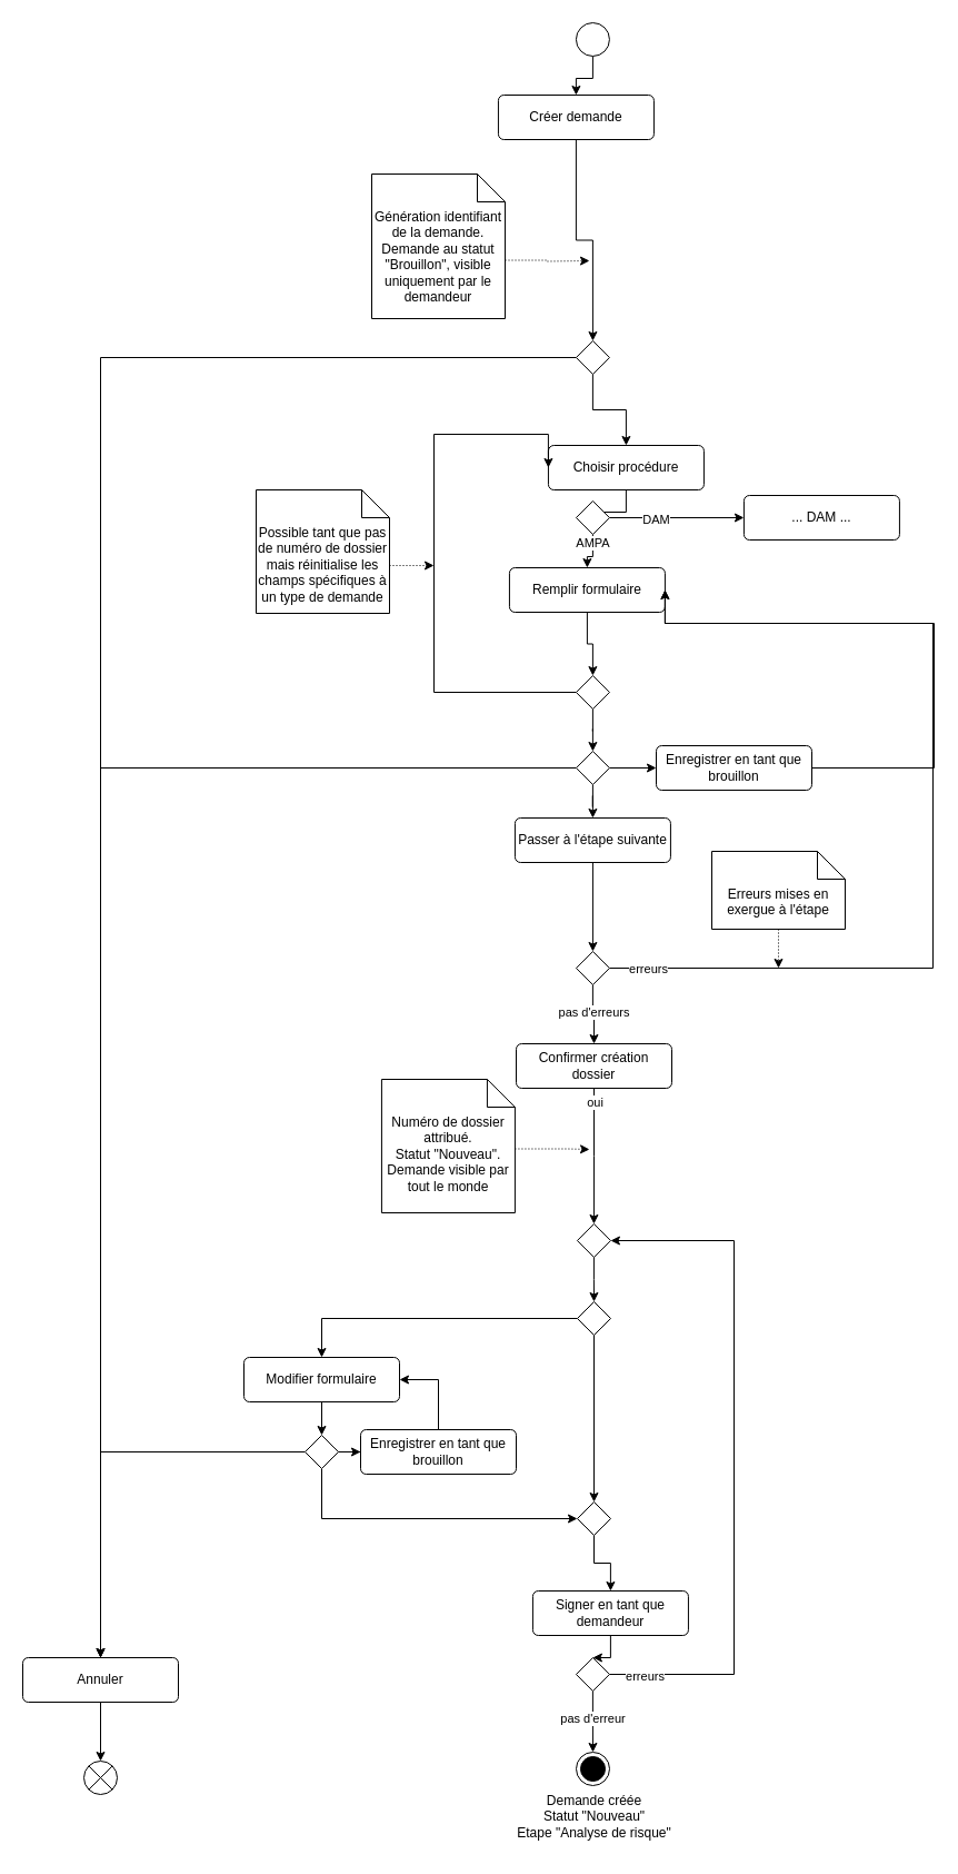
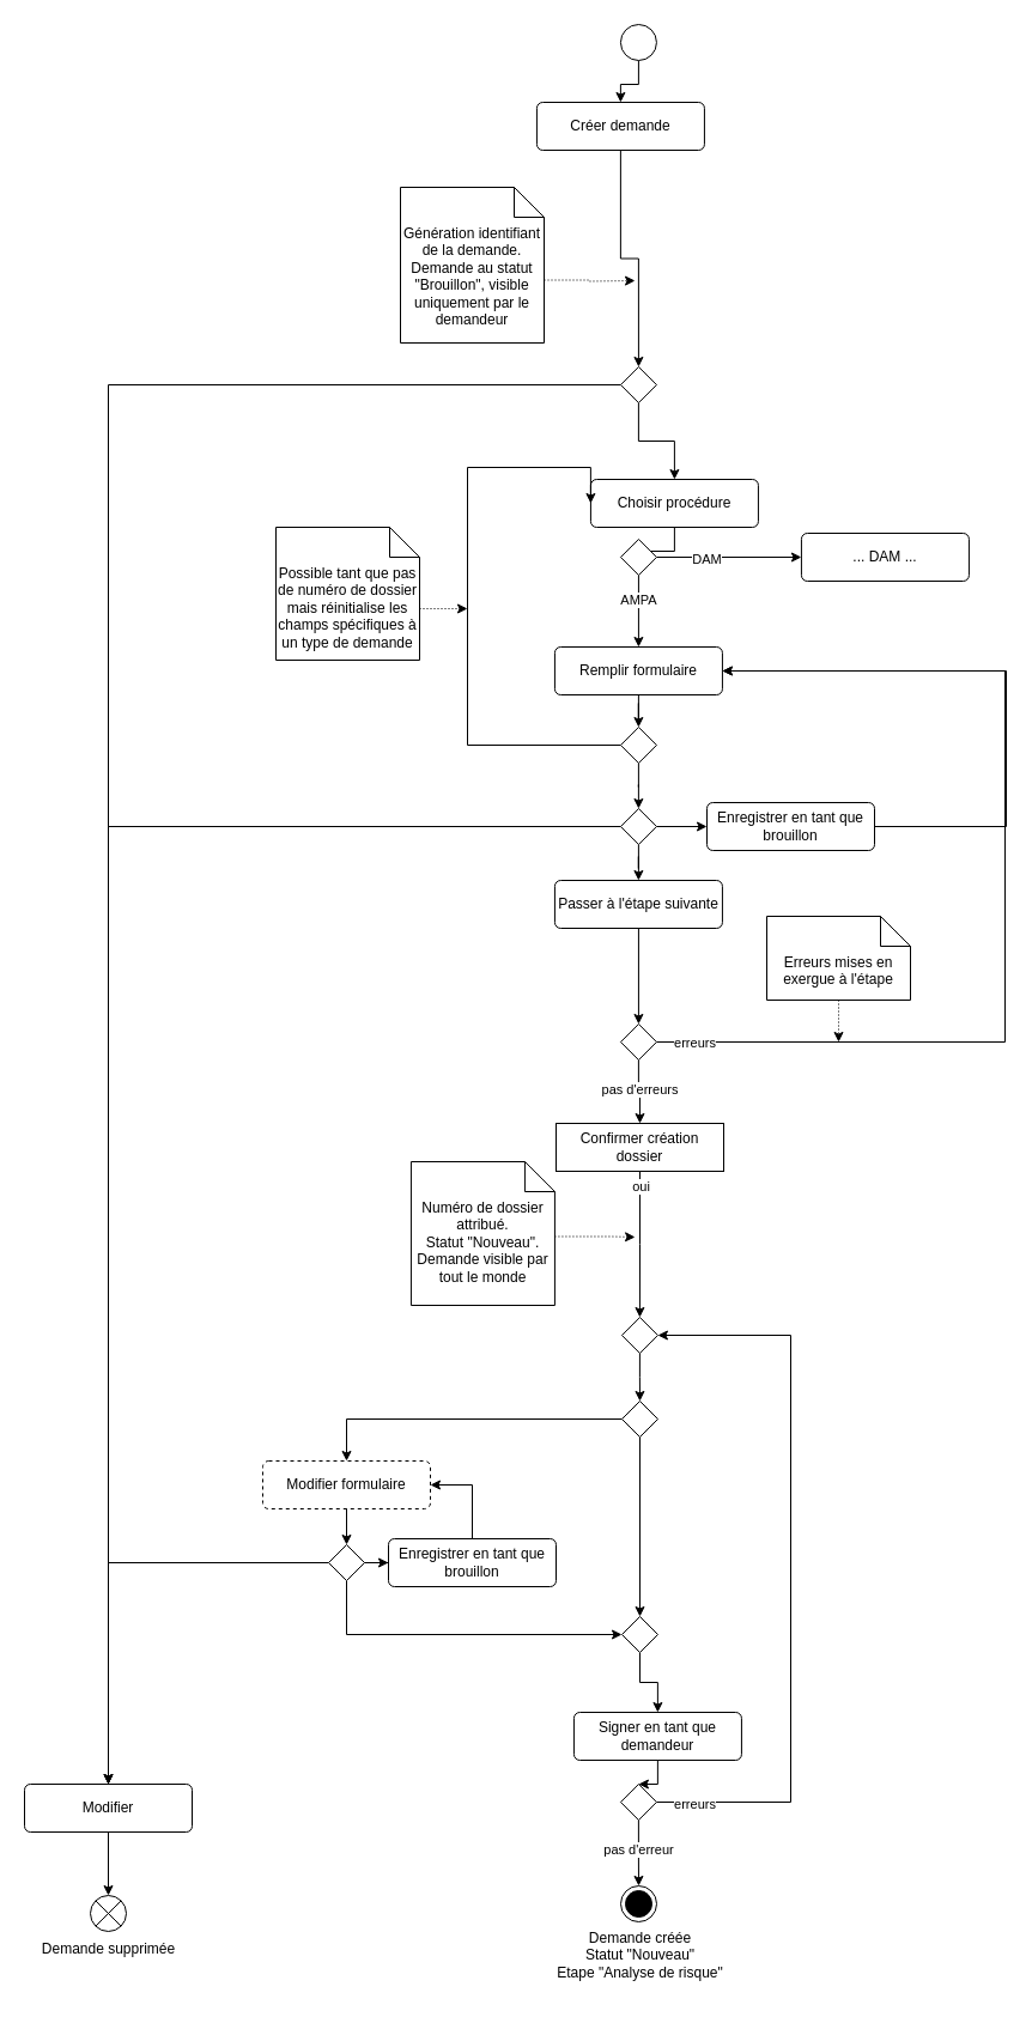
  <mxCell id="0" />
  <mxCell id="1" parent="0" />
  <mxCell id="2" style="edgeStyle=orthogonalEdgeStyle;rounded=0;orthogonalLoop=1;jettySize=auto;html=1;exitX=0.5;exitY=1;exitDx=0;exitDy=0;" edge="1" parent="1" source="3" target="5"><mxGeometry relative="1" as="geometry" /></mxCell>
  <mxCell id="3" value="" style="ellipse;" vertex="1" parent="1"><mxGeometry x="517.93" y="20" width="30" height="30" as="geometry" /></mxCell>
  <mxCell id="4" value="" style="edgeStyle=orthogonalEdgeStyle;rounded=0;orthogonalLoop=1;jettySize=auto;html=1;entryX=0.5;entryY=0;entryDx=0;entryDy=0;" edge="1" parent="1" source="49" target="18"><mxGeometry relative="1" as="geometry"><mxPoint x="533" y="300" as="targetPoint" /></mxGeometry></mxCell>
  <mxCell id="5" value="&lt;div&gt;Créer demande&lt;/div&gt;" style="html=1;align=center;verticalAlign=middle;rounded=1;absoluteArcSize=1;arcSize=10;dashed=0;whiteSpace=wrap;" vertex="1" parent="1"><mxGeometry x="447.93" y="85" width="140" height="40" as="geometry" /></mxCell>
  <mxCell id="6" value="" style="edgeStyle=orthogonalEdgeStyle;rounded=0;orthogonalLoop=1;jettySize=auto;html=1;" edge="1" parent="1" source="53" target="13"><mxGeometry relative="1" as="geometry" /></mxCell>
  <mxCell id="7" style="edgeStyle=orthogonalEdgeStyle;rounded=0;orthogonalLoop=1;jettySize=auto;html=1;exitX=0;exitY=0.5;exitDx=0;exitDy=0;entryX=0.5;entryY=0;entryDx=0;entryDy=0;" edge="1" parent="1" source="13" target="15"><mxGeometry relative="1" as="geometry" /></mxCell>
- <mxCell id="8" value="Remplir formulaire" style="html=1;align=center;verticalAlign=middle;rounded=1;absoluteArcSize=1;arcSize=10;dashed=0;whiteSpace=wrap;" vertex="1" parent="1"><mxGeometry x="457.93" y="510" width="140" height="40" as="geometry" /></mxCell>
+ <mxCell id="8" value="Remplir formulaire" style="html=1;align=center;verticalAlign=middle;rounded=1;absoluteArcSize=1;arcSize=10;dashed=0;whiteSpace=wrap;" vertex="1" parent="1"><mxGeometry x="462.93" y="540" width="140" height="40" as="geometry" /></mxCell>
  <mxCell id="9" style="edgeStyle=orthogonalEdgeStyle;rounded=0;orthogonalLoop=1;jettySize=auto;html=1;exitX=0;exitY=0;exitDx=120;exitDy=77.5;exitPerimeter=0;dashed=1;dashPattern=1 2;" edge="1" parent="1" source="10"><mxGeometry relative="1" as="geometry"><mxPoint x="530" y="234" as="targetPoint" /></mxGeometry></mxCell>
  <mxCell id="10" value="&lt;div&gt;Génération identifiant de la demande.&lt;/div&gt;&lt;div&gt;Demande au statut &quot;Brouillon&quot;, visible uniquement par le demandeur&lt;/div&gt;" style="shape=note2;boundedLbl=1;whiteSpace=wrap;html=1;size=25;verticalAlign=top;align=center;" vertex="1" parent="1"><mxGeometry x="334" y="156" width="120" height="130" as="geometry" /></mxCell>
  <mxCell id="11" value="" style="edgeStyle=orthogonalEdgeStyle;rounded=0;orthogonalLoop=1;jettySize=auto;html=1;" edge="1" parent="1" source="13" target="26"><mxGeometry relative="1" as="geometry" /></mxCell>
  <mxCell id="12" value="" style="edgeStyle=orthogonalEdgeStyle;rounded=0;orthogonalLoop=1;jettySize=auto;html=1;" edge="1" parent="1" source="13" target="28"><mxGeometry relative="1" as="geometry" /></mxCell>
  <mxCell id="13" value="" style="rhombus;" vertex="1" parent="1"><mxGeometry x="517.93" y="675" width="30" height="30" as="geometry" /></mxCell>
  <mxCell id="14" value="" style="edgeStyle=orthogonalEdgeStyle;rounded=0;orthogonalLoop=1;jettySize=auto;html=1;entryX=0.5;entryY=0;entryDx=0;entryDy=0;" edge="1" parent="1" source="15" target="70"><mxGeometry relative="1" as="geometry"><mxPoint x="90" y="1585" as="targetPoint" /></mxGeometry></mxCell>
- <mxCell id="15" value="Annuler" style="html=1;align=center;verticalAlign=middle;rounded=1;absoluteArcSize=1;arcSize=10;dashed=0;whiteSpace=wrap;" vertex="1" parent="1"><mxGeometry x="20" y="1490" width="140" height="40" as="geometry" /></mxCell>
+ <mxCell id="15" value="Modifier" style="html=1;align=center;verticalAlign=middle;rounded=1;absoluteArcSize=1;arcSize=10;dashed=0;whiteSpace=wrap;" vertex="1" parent="1"><mxGeometry x="20" y="1490" width="140" height="40" as="geometry" /></mxCell>
+ <mxCell id="16" value="Demande supprimée" style="text;html=1;align=center;verticalAlign=middle;resizable=0;points=[];autosize=1;strokeColor=none;fillColor=none;" vertex="1" parent="1"><mxGeometry x="25" y="1613" width="130" height="30" as="geometry" /></mxCell>
  <mxCell id="17" value="" style="edgeStyle=orthogonalEdgeStyle;rounded=0;orthogonalLoop=1;jettySize=auto;html=1;" edge="1" parent="1" source="18" target="23"><mxGeometry relative="1" as="geometry" /></mxCell>
  <mxCell id="18" value="Choisir procédure" style="html=1;align=center;verticalAlign=middle;rounded=1;absoluteArcSize=1;arcSize=10;dashed=0;whiteSpace=wrap;" vertex="1" parent="1"><mxGeometry x="492.93" y="400" width="140" height="40" as="geometry" /></mxCell>
  <mxCell id="19" value="" style="edgeStyle=orthogonalEdgeStyle;rounded=0;orthogonalLoop=1;jettySize=auto;html=1;" edge="1" parent="1" source="23" target="8"><mxGeometry relative="1" as="geometry" /></mxCell>
  <mxCell id="20" value="AMPA" style="edgeLabel;html=1;align=center;verticalAlign=middle;resizable=0;points=[];" vertex="1" connectable="0" parent="19"><mxGeometry x="-0.043" relative="1" as="geometry"><mxPoint y="-9" as="offset" /></mxGeometry></mxCell>
  <mxCell id="21" style="edgeStyle=orthogonalEdgeStyle;rounded=0;orthogonalLoop=1;jettySize=auto;html=1;exitX=1;exitY=0.5;exitDx=0;exitDy=0;entryX=0;entryY=0.5;entryDx=0;entryDy=0;" edge="1" parent="1" source="23" target="24"><mxGeometry relative="1" as="geometry" /></mxCell>
  <mxCell id="22" value="DAM" style="edgeLabel;html=1;align=center;verticalAlign=middle;resizable=0;points=[];" vertex="1" connectable="0" parent="21"><mxGeometry x="-0.299" y="-1" relative="1" as="geometry"><mxPoint as="offset" /></mxGeometry></mxCell>
  <mxCell id="23" value="" style="rhombus;" vertex="1" parent="1"><mxGeometry x="517.93" y="450" width="30" height="30" as="geometry" /></mxCell>
  <mxCell id="24" value="... DAM ..." style="html=1;align=center;verticalAlign=middle;rounded=1;absoluteArcSize=1;arcSize=10;dashed=0;whiteSpace=wrap;dashPattern=1 1;" vertex="1" parent="1"><mxGeometry x="668.93" y="445" width="140" height="40" as="geometry" /></mxCell>
  <mxCell id="25" style="edgeStyle=orthogonalEdgeStyle;rounded=0;orthogonalLoop=1;jettySize=auto;html=1;exitX=1;exitY=0.5;exitDx=0;exitDy=0;entryX=1;entryY=0.5;entryDx=0;entryDy=0;" edge="1" parent="1" source="26" target="8"><mxGeometry relative="1" as="geometry"><Array as="points"><mxPoint x="840" y="690" /><mxPoint x="840" y="560" /></Array></mxGeometry></mxCell>
  <mxCell id="26" value="Enregistrer en tant que brouillon" style="html=1;align=center;verticalAlign=middle;rounded=1;absoluteArcSize=1;arcSize=10;dashed=0;whiteSpace=wrap;" vertex="1" parent="1"><mxGeometry x="590" y="670" width="140" height="40" as="geometry" /></mxCell>
  <mxCell id="27" value="" style="edgeStyle=orthogonalEdgeStyle;rounded=0;orthogonalLoop=1;jettySize=auto;html=1;" edge="1" parent="1" source="28" target="33"><mxGeometry relative="1" as="geometry" /></mxCell>
  <mxCell id="28" value="Passer à l'étape suivante" style="html=1;align=center;verticalAlign=middle;rounded=1;absoluteArcSize=1;arcSize=10;dashed=0;whiteSpace=wrap;" vertex="1" parent="1"><mxGeometry x="462.93" y="735" width="140" height="40" as="geometry" /></mxCell>
  <mxCell id="29" style="edgeStyle=orthogonalEdgeStyle;rounded=0;orthogonalLoop=1;jettySize=auto;html=1;exitX=1;exitY=0.5;exitDx=0;exitDy=0;entryX=1;entryY=0.5;entryDx=0;entryDy=0;" edge="1" parent="1" source="33" target="8"><mxGeometry relative="1" as="geometry"><Array as="points"><mxPoint x="839" y="870" /><mxPoint x="839" y="560" /></Array></mxGeometry></mxCell>
  <mxCell id="30" value="erreurs" style="edgeLabel;html=1;align=center;verticalAlign=middle;resizable=0;points=[];" vertex="1" connectable="0" parent="29"><mxGeometry x="-0.851" y="1" relative="1" as="geometry"><mxPoint x="-30" y="1" as="offset" /></mxGeometry></mxCell>
  <mxCell id="31" value="" style="edgeStyle=orthogonalEdgeStyle;rounded=0;orthogonalLoop=1;jettySize=auto;html=1;" edge="1" parent="1" source="33" target="35"><mxGeometry relative="1" as="geometry" /></mxCell>
  <mxCell id="32" value="pas d'erreurs" style="edgeLabel;html=1;align=center;verticalAlign=middle;resizable=0;points=[];" vertex="1" connectable="0" parent="31"><mxGeometry x="-0.093" y="1" relative="1" as="geometry"><mxPoint as="offset" /></mxGeometry></mxCell>
  <mxCell id="33" value="" style="rhombus;" vertex="1" parent="1"><mxGeometry x="517.93" y="855" width="30" height="30" as="geometry" /></mxCell>
  <mxCell id="34" style="edgeStyle=orthogonalEdgeStyle;rounded=0;orthogonalLoop=1;jettySize=auto;html=1;exitX=0.5;exitY=1;exitDx=0;exitDy=0;entryX=0.5;entryY=0;entryDx=0;entryDy=0;" edge="1" parent="1" source="73" target="43"><mxGeometry relative="1" as="geometry" /></mxCell>
- <mxCell id="35" value="Confirmer création dossier" style="html=1;align=center;verticalAlign=middle;rounded=1;absoluteArcSize=1;arcSize=10;dashed=0;whiteSpace=wrap;" vertex="1" parent="1"><mxGeometry x="464" y="938" width="140" height="40" as="geometry" /></mxCell>
+ <mxCell id="35" value="Confirmer création dossier" style="html=1;align=center;verticalAlign=middle;absoluteArcSize=1;arcSize=10;dashed=0;whiteSpace=wrap;rounded=0;" vertex="1" parent="1"><mxGeometry x="464" y="938" width="140" height="40" as="geometry" /></mxCell>
  <mxCell id="36" value="" style="edgeStyle=orthogonalEdgeStyle;rounded=0;orthogonalLoop=1;jettySize=auto;html=1;entryX=0.5;entryY=0;entryDx=0;entryDy=0;" edge="1" parent="1" source="68" target="69"><mxGeometry relative="1" as="geometry"><mxPoint x="533" y="1573" as="targetPoint" /></mxGeometry></mxCell>
  <mxCell id="37" value="pas d'erreur" style="edgeLabel;html=1;align=center;verticalAlign=middle;resizable=0;points=[];" vertex="1" connectable="0" parent="36"><mxGeometry x="-0.1" relative="1" as="geometry"><mxPoint as="offset" /></mxGeometry></mxCell>
  <mxCell id="38" value="Signer en tant que demandeur" style="html=1;align=center;verticalAlign=middle;rounded=1;absoluteArcSize=1;arcSize=10;dashed=0;whiteSpace=wrap;" vertex="1" parent="1"><mxGeometry x="478.93" y="1430" width="140" height="40" as="geometry" /></mxCell>
  <mxCell id="39" style="edgeStyle=orthogonalEdgeStyle;rounded=0;orthogonalLoop=1;jettySize=auto;html=1;exitX=0.5;exitY=1;exitDx=0;exitDy=0;entryX=0;entryY=0.5;entryDx=0;entryDy=0;" edge="1" parent="1" source="62" target="45"><mxGeometry relative="1" as="geometry" /></mxCell>
- <mxCell id="40" value="Modifier formulaire" style="html=1;align=center;verticalAlign=middle;rounded=1;absoluteArcSize=1;arcSize=10;dashed=0;whiteSpace=wrap;" vertex="1" parent="1"><mxGeometry x="219" y="1220" width="140" height="40" as="geometry" /></mxCell>
+ <mxCell id="40" value="Modifier formulaire" style="html=1;align=center;verticalAlign=middle;rounded=1;absoluteArcSize=1;arcSize=10;dashed=1;whiteSpace=wrap;" vertex="1" parent="1"><mxGeometry x="219" y="1220" width="140" height="40" as="geometry" /></mxCell>
  <mxCell id="41" style="edgeStyle=orthogonalEdgeStyle;rounded=0;orthogonalLoop=1;jettySize=auto;html=1;exitX=0;exitY=0.5;exitDx=0;exitDy=0;entryX=0.5;entryY=0;entryDx=0;entryDy=0;" edge="1" parent="1" source="43" target="40"><mxGeometry relative="1" as="geometry" /></mxCell>
  <mxCell id="42" style="edgeStyle=orthogonalEdgeStyle;rounded=0;orthogonalLoop=1;jettySize=auto;html=1;exitX=0.5;exitY=1;exitDx=0;exitDy=0;entryX=0.5;entryY=0;entryDx=0;entryDy=0;" edge="1" parent="1" source="43" target="45"><mxGeometry relative="1" as="geometry" /></mxCell>
  <mxCell id="43" value="" style="rhombus;" vertex="1" parent="1"><mxGeometry x="519" y="1170" width="30" height="30" as="geometry" /></mxCell>
  <mxCell id="44" value="" style="edgeStyle=orthogonalEdgeStyle;rounded=0;orthogonalLoop=1;jettySize=auto;html=1;" edge="1" parent="1" source="45" target="38"><mxGeometry relative="1" as="geometry" /></mxCell>
  <mxCell id="45" value="" style="rhombus;" vertex="1" parent="1"><mxGeometry x="519" y="1350" width="30" height="30" as="geometry" /></mxCell>
  <mxCell id="46" value="&lt;div&gt;Demande créée&lt;/div&gt;&lt;div&gt;Statut &quot;Nouveau&quot;&lt;/div&gt;&lt;div&gt;Etape &quot;Analyse de risque&quot;&lt;/div&gt;" style="text;html=1;align=center;verticalAlign=middle;resizable=0;points=[];autosize=1;strokeColor=none;fillColor=none;" vertex="1" parent="1"><mxGeometry x="454" y="1603" width="160" height="60" as="geometry" /></mxCell>
  <mxCell id="47" value="" style="edgeStyle=orthogonalEdgeStyle;rounded=0;orthogonalLoop=1;jettySize=auto;html=1;entryX=0.5;entryY=0;entryDx=0;entryDy=0;" edge="1" parent="1" source="5" target="49"><mxGeometry relative="1" as="geometry"><mxPoint x="533" y="370" as="targetPoint" /><mxPoint x="533" y="222" as="sourcePoint" /></mxGeometry></mxCell>
  <mxCell id="48" style="edgeStyle=orthogonalEdgeStyle;rounded=0;orthogonalLoop=1;jettySize=auto;html=1;exitX=0;exitY=0.5;exitDx=0;exitDy=0;" edge="1" parent="1" source="49" target="15"><mxGeometry relative="1" as="geometry" /></mxCell>
  <mxCell id="49" value="" style="rhombus;" vertex="1" parent="1"><mxGeometry x="517.93" y="306" width="30" height="30" as="geometry" /></mxCell>
  <mxCell id="50" value="Possible tant que pas de numéro de dossier mais réinitialise les champs spécifiques à un type de demande" style="shape=note2;boundedLbl=1;whiteSpace=wrap;html=1;size=25;verticalAlign=top;align=center;" vertex="1" parent="1"><mxGeometry x="230" y="440" width="120" height="111" as="geometry" /></mxCell>
  <mxCell id="51" value="" style="edgeStyle=orthogonalEdgeStyle;rounded=0;orthogonalLoop=1;jettySize=auto;html=1;" edge="1" parent="1" source="8" target="53"><mxGeometry relative="1" as="geometry"><mxPoint x="533" y="580" as="sourcePoint" /><mxPoint x="533" y="675" as="targetPoint" /></mxGeometry></mxCell>
  <mxCell id="52" style="edgeStyle=orthogonalEdgeStyle;rounded=0;orthogonalLoop=1;jettySize=auto;html=1;exitX=0;exitY=0.5;exitDx=0;exitDy=0;entryX=0;entryY=0.5;entryDx=0;entryDy=0;" edge="1" parent="1" source="53" target="18"><mxGeometry relative="1" as="geometry"><Array as="points"><mxPoint x="390" y="622" /><mxPoint x="390" y="390" /></Array></mxGeometry></mxCell>
  <mxCell id="53" value="" style="rhombus;" vertex="1" parent="1"><mxGeometry x="517.93" y="607" width="30" height="30" as="geometry" /></mxCell>
  <mxCell id="54" style="edgeStyle=orthogonalEdgeStyle;rounded=0;orthogonalLoop=1;jettySize=auto;html=1;exitX=0;exitY=0;exitDx=120;exitDy=68;exitPerimeter=0;dashed=1;dashPattern=1 2;" edge="1" parent="1" source="50"><mxGeometry relative="1" as="geometry"><mxPoint x="390" y="508" as="targetPoint" /><mxPoint x="510" y="410" as="sourcePoint" /></mxGeometry></mxCell>
  <mxCell id="55" value="&lt;div&gt;Numéro de dossier attribué.&lt;/div&gt;&lt;div&gt;Statut &quot;Nouveau&quot;. &lt;br&gt;&lt;/div&gt;&lt;div&gt;Demande visible par tout le monde&lt;/div&gt;" style="shape=note2;boundedLbl=1;whiteSpace=wrap;html=1;size=25;verticalAlign=top;align=center;" vertex="1" parent="1"><mxGeometry x="342.93" y="970" width="120" height="120" as="geometry" /></mxCell>
  <mxCell id="56" value="Erreurs mises en exergue à l'étape" style="shape=note2;boundedLbl=1;whiteSpace=wrap;html=1;size=25;verticalAlign=top;align=center;" vertex="1" parent="1"><mxGeometry x="640" y="765" width="120" height="70" as="geometry" /></mxCell>
  <mxCell id="57" style="edgeStyle=orthogonalEdgeStyle;rounded=0;orthogonalLoop=1;jettySize=auto;html=1;exitX=0.5;exitY=1;exitDx=0;exitDy=0;exitPerimeter=0;dashed=1;dashPattern=1 2;" edge="1" parent="1" source="56"><mxGeometry relative="1" as="geometry"><mxPoint x="700" y="870" as="targetPoint" /><mxPoint x="1180" y="690" as="sourcePoint" /><Array as="points"><mxPoint x="700" y="860" /><mxPoint x="700" y="860" /></Array></mxGeometry></mxCell>
  <mxCell id="58" style="edgeStyle=orthogonalEdgeStyle;rounded=0;orthogonalLoop=1;jettySize=auto;html=1;dashed=1;dashPattern=1 2;exitX=0;exitY=0;exitDx=120;exitDy=62.5;exitPerimeter=0;" edge="1" parent="1" source="55"><mxGeometry relative="1" as="geometry"><mxPoint x="530" y="1033" as="targetPoint" /><mxPoint x="410" y="1033" as="sourcePoint" /><Array as="points"><mxPoint x="510" y="1032" /><mxPoint x="530" y="1033" /></Array></mxGeometry></mxCell>
  <mxCell id="59" value="" style="edgeStyle=orthogonalEdgeStyle;rounded=0;orthogonalLoop=1;jettySize=auto;html=1;exitX=0.5;exitY=1;exitDx=0;exitDy=0;entryX=0.5;entryY=0;entryDx=0;entryDy=0;" edge="1" parent="1" source="40" target="62"><mxGeometry relative="1" as="geometry"><mxPoint x="289" y="1260" as="sourcePoint" /><mxPoint x="359" y="1365" as="targetPoint" /></mxGeometry></mxCell>
  <mxCell id="60" style="edgeStyle=orthogonalEdgeStyle;rounded=0;orthogonalLoop=1;jettySize=auto;html=1;exitX=0;exitY=0.5;exitDx=0;exitDy=0;entryX=0.5;entryY=0;entryDx=0;entryDy=0;" edge="1" parent="1" source="62" target="15"><mxGeometry relative="1" as="geometry" /></mxCell>
  <mxCell id="61" value="" style="edgeStyle=orthogonalEdgeStyle;rounded=0;orthogonalLoop=1;jettySize=auto;html=1;" edge="1" parent="1" source="62" target="64"><mxGeometry relative="1" as="geometry" /></mxCell>
  <mxCell id="62" value="" style="rhombus;" vertex="1" parent="1"><mxGeometry x="274" y="1290" width="30" height="30" as="geometry" /></mxCell>
  <mxCell id="63" style="edgeStyle=orthogonalEdgeStyle;rounded=0;orthogonalLoop=1;jettySize=auto;html=1;exitX=0.5;exitY=0;exitDx=0;exitDy=0;entryX=1;entryY=0.5;entryDx=0;entryDy=0;" edge="1" parent="1" source="64" target="40"><mxGeometry relative="1" as="geometry" /></mxCell>
  <mxCell id="64" value="Enregistrer en tant que brouillon" style="html=1;align=center;verticalAlign=middle;rounded=1;absoluteArcSize=1;arcSize=10;dashed=0;whiteSpace=wrap;" vertex="1" parent="1"><mxGeometry x="324" y="1285" width="140" height="40" as="geometry" /></mxCell>
  <mxCell id="65" value="" style="edgeStyle=orthogonalEdgeStyle;rounded=0;orthogonalLoop=1;jettySize=auto;html=1;" edge="1" parent="1" source="38" target="68"><mxGeometry relative="1" as="geometry"><mxPoint x="534" y="1460" as="sourcePoint" /><mxPoint x="534" y="1573" as="targetPoint" /></mxGeometry></mxCell>
  <mxCell id="66" style="edgeStyle=orthogonalEdgeStyle;rounded=0;orthogonalLoop=1;jettySize=auto;html=1;exitX=1;exitY=0.5;exitDx=0;exitDy=0;entryX=1;entryY=0.5;entryDx=0;entryDy=0;" edge="1" parent="1" source="68" target="73"><mxGeometry relative="1" as="geometry"><Array as="points"><mxPoint x="660" y="1505" /><mxPoint x="660" y="1115" /></Array></mxGeometry></mxCell>
  <mxCell id="67" value="&lt;div&gt;erreurs&lt;/div&gt;" style="edgeLabel;html=1;align=center;verticalAlign=middle;resizable=0;points=[];" vertex="1" connectable="0" parent="66"><mxGeometry x="-0.897" y="-1" relative="1" as="geometry"><mxPoint as="offset" /></mxGeometry></mxCell>
  <mxCell id="68" value="" style="rhombus;" vertex="1" parent="1"><mxGeometry x="517.93" y="1490" width="30" height="30" as="geometry" /></mxCell>
  <mxCell id="69" value="" style="ellipse;html=1;shape=endState;fillColor=strokeColor;" vertex="1" parent="1"><mxGeometry x="518" y="1575" width="30" height="30" as="geometry" /></mxCell>
  <mxCell id="70" value="" style="shape=sumEllipse;perimeter=ellipsePerimeter;html=1;backgroundOutline=1;" vertex="1" parent="1"><mxGeometry x="75" y="1583" width="30" height="30" as="geometry" /></mxCell>
  <mxCell id="71" value="" style="edgeStyle=orthogonalEdgeStyle;rounded=0;orthogonalLoop=1;jettySize=auto;html=1;exitX=0.5;exitY=1;exitDx=0;exitDy=0;entryX=0.5;entryY=0;entryDx=0;entryDy=0;" edge="1" parent="1" source="35" target="73"><mxGeometry relative="1" as="geometry"><mxPoint x="534" y="978" as="sourcePoint" /><mxPoint x="534" y="1170" as="targetPoint" /></mxGeometry></mxCell>
  <mxCell id="72" value="oui" style="edgeLabel;html=1;align=center;verticalAlign=middle;resizable=0;points=[];" vertex="1" connectable="0" parent="71"><mxGeometry x="-0.364" y="1" relative="1" as="geometry"><mxPoint x="-1" y="-27" as="offset" /></mxGeometry></mxCell>
  <mxCell id="73" value="" style="rhombus;" vertex="1" parent="1"><mxGeometry x="518.93" y="1100" width="30" height="30" as="geometry" /></mxCell>
